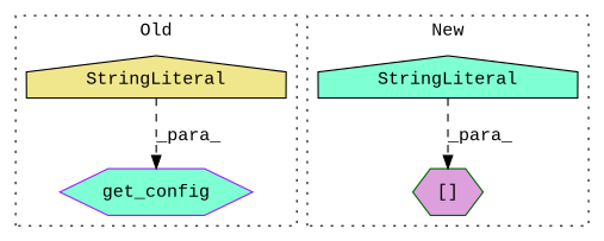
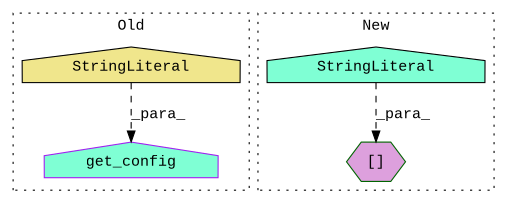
  digraph {
    fontname="Liberation Mono"
    node [a=45 shape=hexagon style=filled fillcolor=aquamarine color=black fontname="Liberation Mono"]
    edge [style=dashed fontname="Liberation Mono"]
-   n1 [a=32 l="11,1" label=get_config s="7986,8015" color=purple]
+   n1 [a=32 l="11,1" label=get_config s="7986,8015" shape=house color=purple]
    n2 [l=18 label=StringLiteral s=7997 shape=house fillcolor=khaki]
    n3 [a=2 l="26,1" label="[]" s="7980,8014" fillcolor=plum color=darkgreen]
    n4 [l=8 label=StringLiteral s=8006 shape=house]
    subgraph cluster_1 {
      label=Old
      style=dotted
      n1
      n2
    }
    subgraph cluster_2 {
      label=New
      style=dotted
      n3
      n4
    }
    n2 -> n1 [label=_para_]
    n4 -> n3 [label=_para_]
  }
